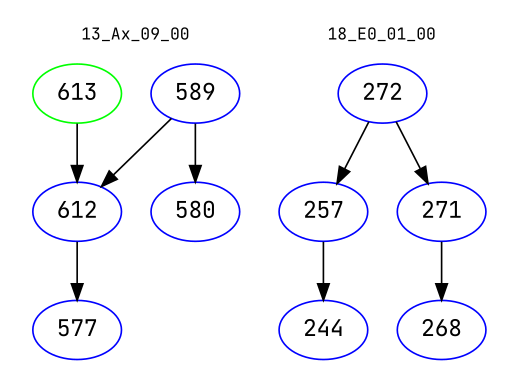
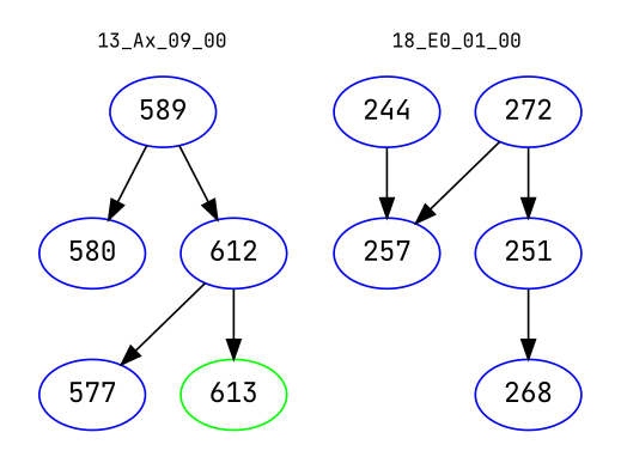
  digraph {
    fontname="JetBrains Mono"
    node [color=blue fontname="JetBrains Mono"]
    edge [color=black fontname="JetBrains Mono"]
    n1 [label=589]
    n2 [label=580]
    n3 [label=612]
    n4 [label=577]
    n5 [color=green label=613]
    n6 [label=272]
    n7 [label=257]
-   n8 [label=271]
+   n8 [label=251]
    n9 [label=244]
    n10 [label=268]
    subgraph cluster_1 {
      color=white
      fontsize=10
      label="13_Ax_09_00"
      n1
      n2
      n3
      n4
      n5
    }
    subgraph cluster_2 {
      color=white
      fontsize=10
      label="18_E0_01_00"
      n6
      n7
      n8
      n9
      n10
    }
    n1 -> n2
    n1 -> n3
    n3 -> n4
-   n5 -> n3
+   n3 -> n5
    n6 -> n7
    n6 -> n8
-   n7 -> n9
+   n9 -> n7
    n8 -> n10
  }
